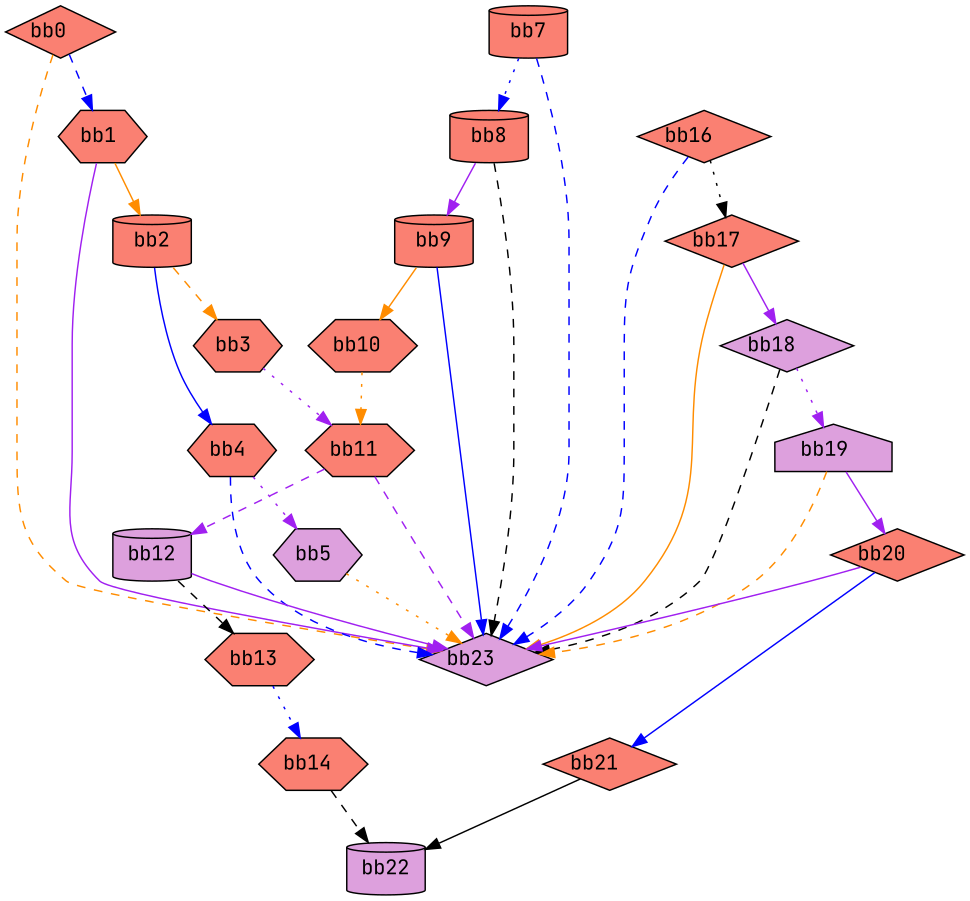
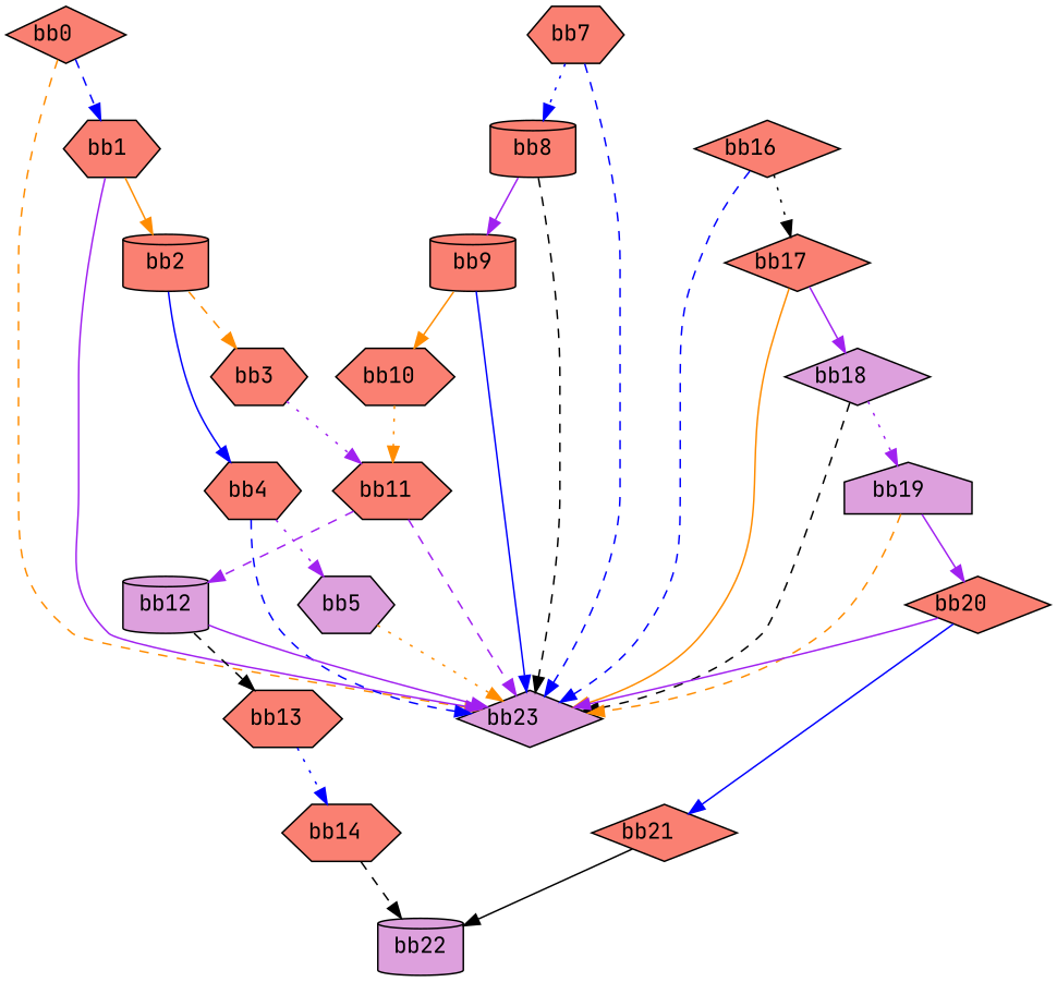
  digraph {
    fontname="JetBrains Mono"
    node [fillcolor=salmon fontname="JetBrains Mono" shape=hexagon style=filled]
    edge [color=purple fontname="JetBrains Mono" style=dashed]
    n1 [label="bb0\l" shape=diamond]
    n2 [label="bb1\l"]
    n3 [fillcolor=plum label="bb23\l" shape=diamond]
    n4 [label="bb2\l" shape=cylinder]
    n5 [label="bb3\l"]
    n6 [label="bb4\l"]
    n7 [label="bb11\l"]
    n8 [fillcolor=plum label="bb5\l"]
    n9 [fillcolor=plum label="bb12\l" shape=cylinder]
-   n10 [label="bb7\l" shape=cylinder]
+   n10 [label="bb7\l"]
    n11 [label="bb8\l" shape=cylinder]
    n12 [label="bb9\l" shape=cylinder]
    n13 [label="bb10\l"]
    n14 [label="bb13\l"]
    n15 [label="bb14\l"]
    n16 [fillcolor=plum label="bb22\l" shape=cylinder]
    n17 [label="bb16\l" shape=diamond]
    n18 [label="bb17\l" shape=diamond]
    n19 [fillcolor=plum label="bb18\l" shape=diamond]
    n20 [fillcolor=plum label="bb19\l" shape=house]
    n21 [label="bb20\l" shape=diamond]
    n22 [label="bb21\l" shape=diamond]
    n1 -> n2 [color=blue]
    n1 -> n3 [color=darkorange]
    n2 -> n3 [style=solid]
    n2 -> n4 [color=darkorange style=solid]
    n4 -> n5 [color=darkorange]
    n4 -> n6 [color=blue style=solid]
    n5 -> n7 [style=dotted]
    n6 -> n3 [color=blue]
    n6 -> n8 [style=dotted]
    n7 -> n3
    n7 -> n9
    n8 -> n3 [color=darkorange style=dotted]
    n9 -> n3 [style=solid]
    n9 -> n14 [color=black]
    n10 -> n3 [color=blue]
    n10 -> n11 [color=blue style=dotted]
    n11 -> n3 [color=black]
    n11 -> n12 [style=solid]
    n12 -> n3 [color=blue style=solid]
    n12 -> n13 [color=darkorange style=solid]
    n13 -> n7 [color=darkorange style=dotted]
    n14 -> n15 [color=blue style=dotted]
    n15 -> n16 [color=black]
    n17 -> n3 [color=blue]
    n17 -> n18 [color=black style=dotted]
    n18 -> n3 [color=darkorange style=solid]
    n18 -> n19 [style=solid]
    n19 -> n3 [color=black]
    n19 -> n20 [style=dotted]
    n20 -> n3 [color=darkorange]
    n20 -> n21 [style=solid]
    n21 -> n3 [style=solid]
    n21 -> n22 [color=blue style=solid]
    n22 -> n16 [color=black style=solid]
  }
